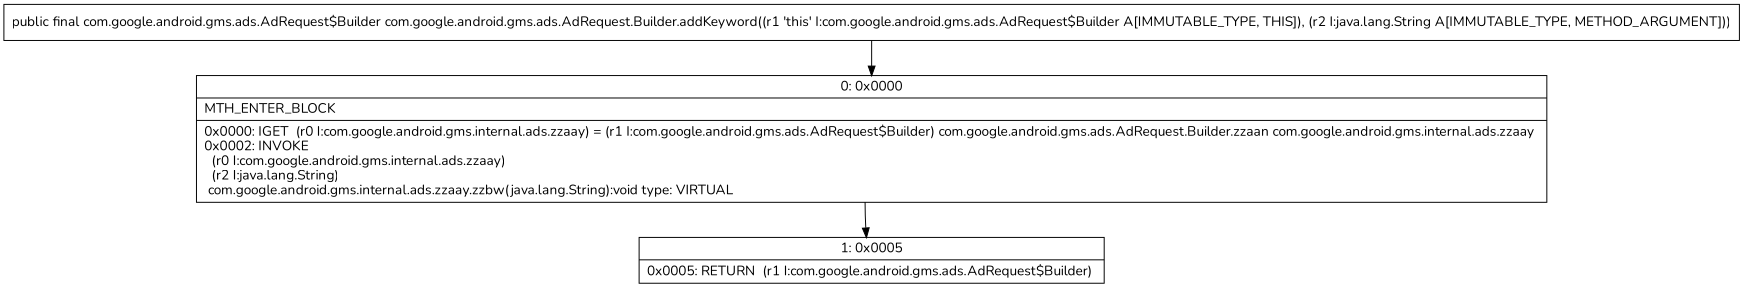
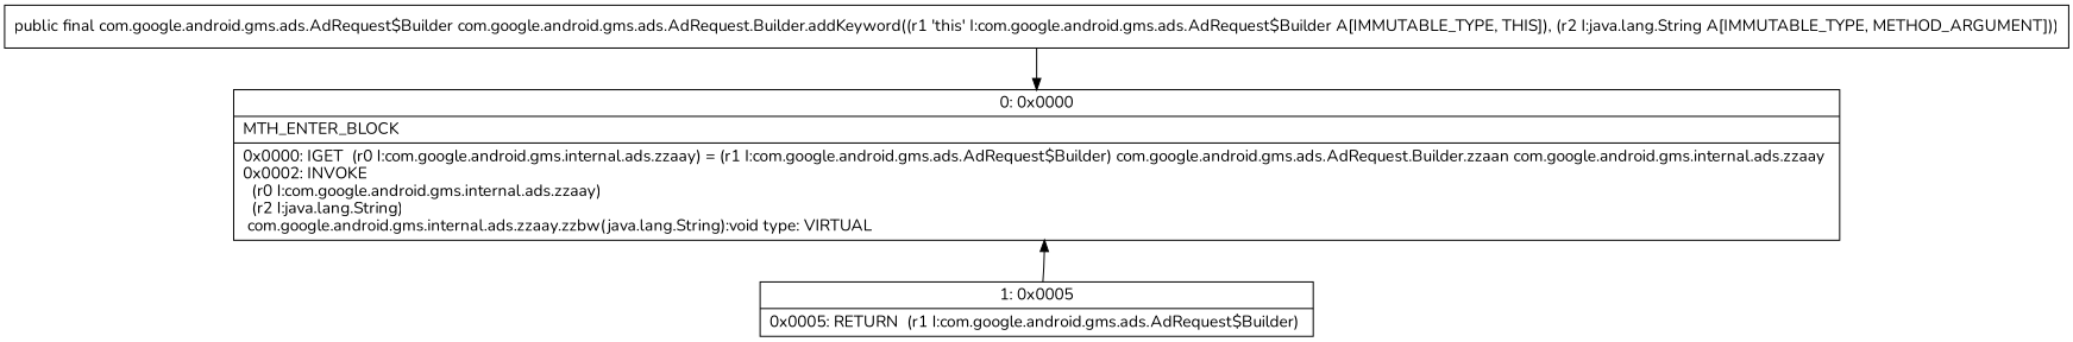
  digraph {
    fontname=Nunito
    node [shape=record fontname=Nunito]
    edge [fontname=Nunito]
    n1 [label="{0\:\ 0x0000|MTH_ENTER_BLOCK\l|0x0000: IGET  (r0 I:com.google.android.gms.internal.ads.zzaay) = (r1 I:com.google.android.gms.ads.AdRequest$Builder) com.google.android.gms.ads.AdRequest.Builder.zzaan com.google.android.gms.internal.ads.zzaay \l0x0002: INVOKE  \l  (r0 I:com.google.android.gms.internal.ads.zzaay)\l  (r2 I:java.lang.String)\l com.google.android.gms.internal.ads.zzaay.zzbw(java.lang.String):void type: VIRTUAL \l}"]
    n2 [label="{1\:\ 0x0005|0x0005: RETURN  (r1 I:com.google.android.gms.ads.AdRequest$Builder) \l}"]
    n3 [label="{public final com.google.android.gms.ads.AdRequest$Builder com.google.android.gms.ads.AdRequest.Builder.addKeyword((r1 'this' I:com.google.android.gms.ads.AdRequest$Builder A[IMMUTABLE_TYPE, THIS]), (r2 I:java.lang.String A[IMMUTABLE_TYPE, METHOD_ARGUMENT])) }"]
-   n1 -> n2
+   n2 -> n1
    n3 -> n1
  }
